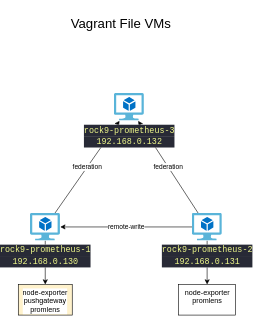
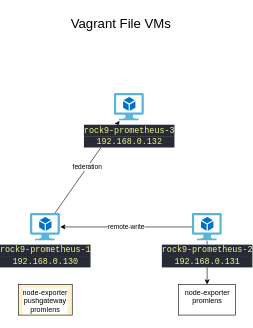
  <mxCell id="0" />
  <mxCell id="1" parent="0" />
  <mxCell id="2" value="federation" style="edgeStyle=none;html=1;" edge="1" parent="1" source="4" target="9"><mxGeometry relative="1" as="geometry" /></mxCell>
- <mxCell id="3" value="" style="edgeStyle=none;html=1;" edge="1" parent="1" source="4" target="10"><mxGeometry relative="1" as="geometry" /></mxCell>
  <mxCell id="4" value="&lt;div style=&quot;color: rgb(248, 248, 242); background-color: rgb(40, 42, 54); font-family: Consolas, &amp;quot;Courier New&amp;quot;, monospace; font-size: 14px; line-height: 19px;&quot;&gt;&lt;span style=&quot;color: #f1fa8c;&quot;&gt;rock9-prometheus-1&lt;/span&gt;&lt;/div&gt;&lt;div style=&quot;color: rgb(248, 248, 242); background-color: rgb(40, 42, 54); font-family: Consolas, &amp;quot;Courier New&amp;quot;, monospace; font-size: 14px; line-height: 19px;&quot;&gt;&lt;span style=&quot;color: #f1fa8c;&quot;&gt;192.168.0.130&lt;/span&gt;&lt;/div&gt;" style="sketch=0;aspect=fixed;html=1;points=[];align=center;image;fontSize=12;image=img/lib/mscae/Virtual_Machine_2.svg;" vertex="1" parent="1"><mxGeometry x="40" y="355" width="50" height="46" as="geometry" /></mxCell>
  <mxCell id="5" value="remote-write" style="edgeStyle=none;html=1;" edge="1" parent="1" source="8" target="4"><mxGeometry relative="1" as="geometry" /></mxCell>
- <mxCell id="6" value="federation" style="edgeStyle=none;html=1;" edge="1" parent="1" source="8" target="9"><mxGeometry relative="1" as="geometry" /></mxCell>
  <mxCell id="7" value="" style="edgeStyle=none;html=1;" edge="1" parent="1" source="8" target="11"><mxGeometry relative="1" as="geometry" /></mxCell>
  <mxCell id="8" value="&lt;div style=&quot;color: rgb(248, 248, 242); background-color: rgb(40, 42, 54); font-family: Consolas, &amp;quot;Courier New&amp;quot;, monospace; font-size: 14px; line-height: 19px;&quot;&gt;&lt;span style=&quot;color: #f1fa8c;&quot;&gt;rock9-prometheus-2&lt;/span&gt;&lt;/div&gt;&lt;div style=&quot;color: rgb(248, 248, 242); background-color: rgb(40, 42, 54); font-family: Consolas, &amp;quot;Courier New&amp;quot;, monospace; font-size: 14px; line-height: 19px;&quot;&gt;&lt;span style=&quot;color: rgb(241, 250, 140);&quot;&gt;192.168.0.131&lt;/span&gt;&lt;span style=&quot;color: #f1fa8c;&quot;&gt;&lt;br&gt;&lt;/span&gt;&lt;/div&gt;" style="sketch=0;aspect=fixed;html=1;points=[];align=center;image;fontSize=12;image=img/lib/mscae/Virtual_Machine_2.svg;" vertex="1" parent="1"><mxGeometry x="310" y="355" width="50" height="46" as="geometry" /></mxCell>
  <mxCell id="9" value="&lt;div style=&quot;color: rgb(248, 248, 242); background-color: rgb(40, 42, 54); font-family: Consolas, &amp;quot;Courier New&amp;quot;, monospace; font-size: 14px; line-height: 19px;&quot;&gt;&lt;span style=&quot;color: #f1fa8c;&quot;&gt;rock9-prometheus-3&lt;/span&gt;&lt;/div&gt;&lt;div style=&quot;color: rgb(248, 248, 242); background-color: rgb(40, 42, 54); font-family: Consolas, &amp;quot;Courier New&amp;quot;, monospace; font-size: 14px; line-height: 19px;&quot;&gt;&lt;span style=&quot;color: rgb(241, 250, 140);&quot;&gt;192.168.0.132&lt;/span&gt;&lt;span style=&quot;color: #f1fa8c;&quot;&gt;&lt;br&gt;&lt;/span&gt;&lt;/div&gt;" style="sketch=0;aspect=fixed;html=1;points=[];align=center;image;fontSize=12;image=img/lib/mscae/Virtual_Machine_2.svg;" vertex="1" parent="1"><mxGeometry x="180" y="155" width="50" height="46" as="geometry" /></mxCell>
  <mxCell id="10" value="node-exporter&lt;br&gt;pushgateway&lt;br&gt;promlens" style="whiteSpace=wrap;html=1;verticalAlign=top;sketch=0;labelBackgroundColor=default;fillColor=#fff2cc;" vertex="1" parent="1"><mxGeometry x="20" y="474" width="90" height="51" as="geometry" /></mxCell>
  <mxCell id="11" value="node-exporter&lt;br&gt;promlens" style="whiteSpace=wrap;html=1;verticalAlign=top;sketch=0;labelBackgroundColor=default;" vertex="1" parent="1"><mxGeometry x="287.5" y="474" width="95" height="51" as="geometry" /></mxCell>
  <mxCell id="12" value="Vagrant File VMs" style="text;html=1;align=center;verticalAlign=middle;resizable=0;points=[];autosize=1;strokeColor=none;fillColor=none;fontSize=22;" vertex="1" parent="1"><mxGeometry x="96" y="20" width="190" height="40" as="geometry" /></mxCell>
